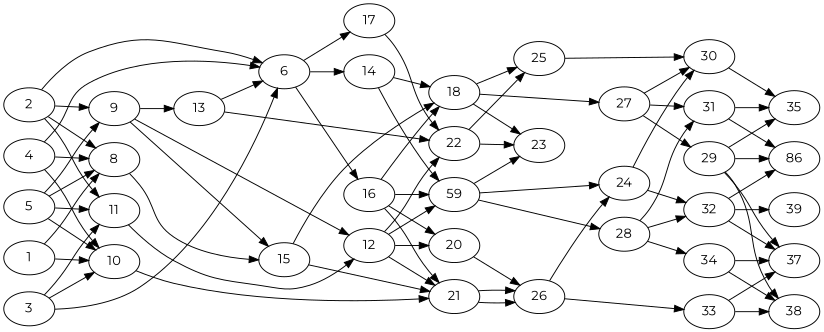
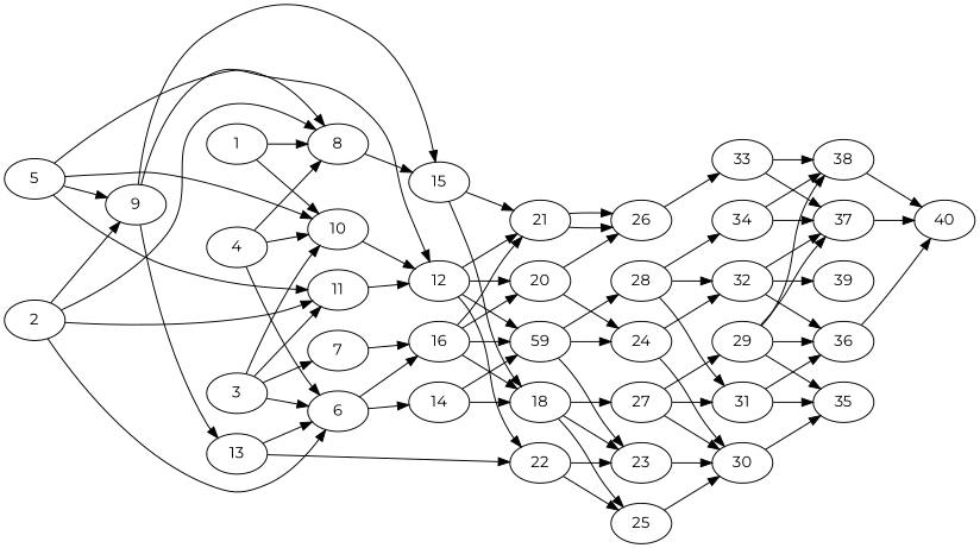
  digraph {
    fontname=Montserrat
    rankdir=LR
    node [alpha=0.01 fontname=Montserrat]
    edge [fontname=Montserrat]
    1 [alpha=0.18 expect_size=10436608]
    8 [alpha=0.18 expect_size=8209408]
    10 [expect_size=27452416]
    15 [alpha=0.06 expect_size=30742528]
    12 [alpha=0.04 expect_size=9239552]
    18 [alpha=0.14 expect_size=37302272]
    21 [alpha=0.16 expect_size=37345280]
    22 [alpha=0.18 expect_size=27895808]
    n9 [alpha=0.15 expect_size=33053696 label=59]
    20 [alpha=0.14 expect_size=34621440]
    2 [alpha=0.06 expect_size=7279616]
    6 [alpha=0.02 expect_size=13693952]
    9 [expect_size=41822208]
    11 [alpha=0.16 expect_size=14535680]
    14 [alpha=0.11 expect_size=50870272]
    16 [alpha=0.17 expect_size=49323008]
-   17 [alpha=0.06 expect_size=7477248]
    13 [alpha=0.13 expect_size=22238208]
    3 [alpha=0.12 expect_size=7010304]
+   7 [alpha=0.13 expect_size=8983552]
    4 [alpha=0.11 expect_size=45361152]
    5 [alpha=0.08 expect_size=9652224]
    23 [expect_size=36350976]
    25 [alpha=0.03 expect_size=46903296]
    24 [expect_size=19986432]
    28 [alpha=0.04 expect_size=21989376]
    27 [alpha=0.16 expect_size=7535616]
    26 [alpha=0.09 expect_size=14163968]
    30 [expect_size=43722752]
    32 [alpha=0.17 expect_size=20554752]
    31 [alpha=0.18 expect_size=30462976]
    34 [alpha=0.09 expect_size=18668544]
    33 [alpha=0.03 expect_size=16033792]
    29 [alpha=0.08 expect_size=7951360]
    35 [alpha=0.05 expect_size=21391360]
-   36 [alpha=0.20 expect_size=28613632 label=86]
+   36 [alpha=0.20 expect_size=28613632]
    37 [alpha=0.16 expect_size=48786432]
    38 [alpha=0.05 expect_size=38464512]
    39 [alpha=0.06 expect_size=47800320]
+   40 [alpha=0.00 expect_size=19001344]
    1 -> 8
    1 -> 10
    8 -> 15
-   10 -> 21
+   10 -> 12
    15 -> 18
    15 -> 21
    12 -> 21
    12 -> 22
    12 -> n9
    12 -> 20
    18 -> 23
    18 -> 25
    18 -> 27
    21 -> 26
    21 -> 26
    22 -> 23
    22 -> 25
    n9 -> 23
    n9 -> 24
    n9 -> 28
-   26 -> 24
+   20 -> 24
    20 -> 26
    2 -> 8
    2 -> 6
    2 -> 9
    2 -> 11
    6 -> 14
    6 -> 16
-   6 -> 17
    9 -> 15
    9 -> 12
    9 -> 13
    11 -> 12
    14 -> 18
    14 -> n9
    16 -> 18
    16 -> 21
    16 -> n9
    16 -> 20
-   17 -> 22
    13 -> 22
    13 -> 6
    3 -> 10
    3 -> 6
    3 -> 11
+   3 -> 7
+   7 -> 16
    4 -> 8
    4 -> 10
    4 -> 6
    5 -> 8
    5 -> 10
    5 -> 9
    5 -> 11
+   23 -> 30
    25 -> 30
    24 -> 30
    24 -> 32
    28 -> 32
    28 -> 31
    28 -> 34
    27 -> 30
    27 -> 31
    27 -> 29
    26 -> 33
    30 -> 35
    32 -> 36
    32 -> 37
    32 -> 39
    31 -> 35
    31 -> 36
    34 -> 37
    34 -> 38
    33 -> 37
    33 -> 38
    29 -> 35
    29 -> 36
    29 -> 37
    29 -> 38
+   36 -> 40
+   37 -> 40
+   38 -> 40
  }
